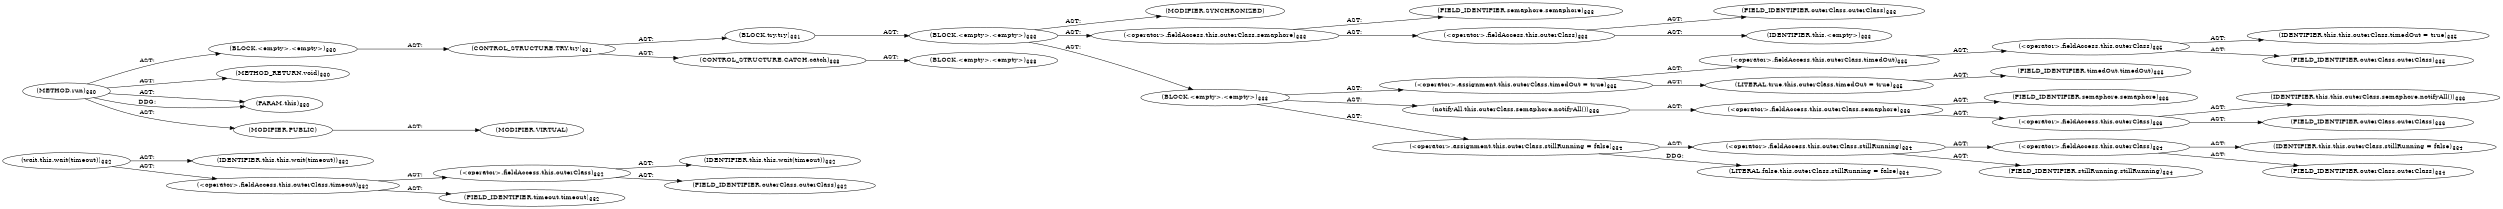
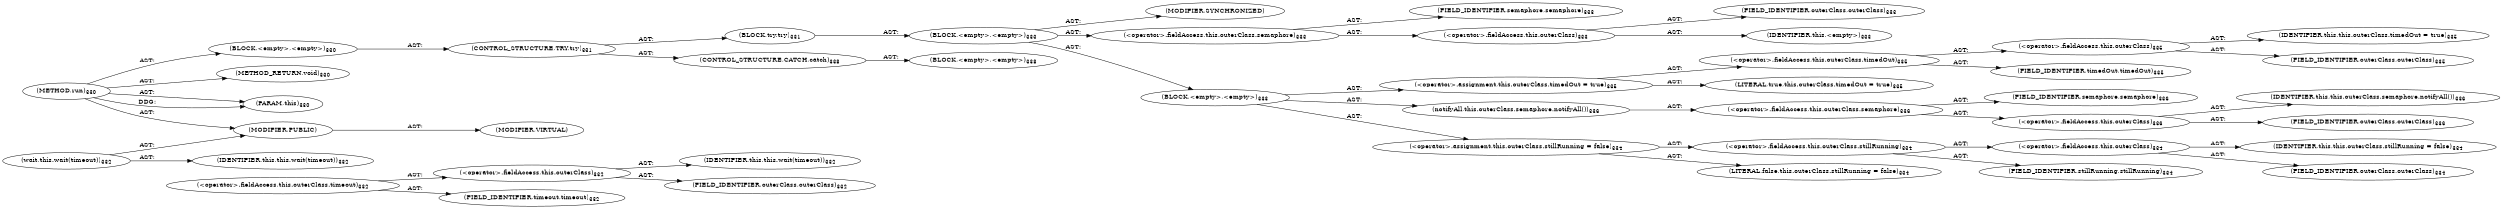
  digraph {
    rankdir=LR
    n1 [label=<(METHOD,run)<SUB>330</SUB>>]
    n2 [label=<(PARAM,this)<SUB>330</SUB>>]
    n3 [label=<(BLOCK,&lt;empty&gt;,&lt;empty&gt;)<SUB>330</SUB>>]
    n4 [label=<(MODIFIER,PUBLIC)>]
    n5 [label=<(METHOD_RETURN,void)<SUB>330</SUB>>]
    n6 [label=<(CONTROL_STRUCTURE,TRY,try)<SUB>331</SUB>>]
    n7 [label=<(MODIFIER,VIRTUAL)>]
    n8 [label=<(BLOCK,try,try)<SUB>331</SUB>>]
    n9 [label=<(CONTROL_STRUCTURE,CATCH,catch)<SUB>338</SUB>>]
    n10 [label=<(BLOCK,&lt;empty&gt;,&lt;empty&gt;)<SUB>333</SUB>>]
    n11 [label=<(BLOCK,&lt;empty&gt;,&lt;empty&gt;)<SUB>338</SUB>>]
    n12 [label=<(wait,this.wait(timeout))<SUB>332</SUB>>]
    n13 [label=<(IDENTIFIER,this,this.wait(timeout))<SUB>332</SUB>>]
    n14 [label=<(&lt;operator&gt;.fieldAccess,this.outerClass.timeout)<SUB>332</SUB>>]
    n15 [label=<(MODIFIER,SYNCHRONIZED)>]
    n16 [label=<(&lt;operator&gt;.fieldAccess,this.outerClass.semaphore)<SUB>333</SUB>>]
    n17 [label=<(BLOCK,&lt;empty&gt;,&lt;empty&gt;)<SUB>333</SUB>>]
    n18 [label=<(&lt;operator&gt;.fieldAccess,this.outerClass)<SUB>332</SUB>>]
    n19 [label=<(FIELD_IDENTIFIER,timeout,timeout)<SUB>332</SUB>>]
    n20 [label=<(IDENTIFIER,this,this.wait(timeout))<SUB>332</SUB>>]
    n21 [label=<(FIELD_IDENTIFIER,outerClass,outerClass)<SUB>332</SUB>>]
    n22 [label=<(&lt;operator&gt;.fieldAccess,this.outerClass)<SUB>333</SUB>>]
    n23 [label=<(FIELD_IDENTIFIER,semaphore,semaphore)<SUB>333</SUB>>]
    n24 [label=<(&lt;operator&gt;.assignment,this.outerClass.stillRunning = false)<SUB>334</SUB>>]
    n25 [label=<(&lt;operator&gt;.assignment,this.outerClass.timedOut = true)<SUB>335</SUB>>]
    n26 [label=<(notifyAll,this.outerClass.semaphore.notifyAll())<SUB>336</SUB>>]
    n27 [label=<(IDENTIFIER,this,&lt;empty&gt;)<SUB>333</SUB>>]
    n28 [label=<(FIELD_IDENTIFIER,outerClass,outerClass)<SUB>333</SUB>>]
    n29 [label=<(&lt;operator&gt;.fieldAccess,this.outerClass.stillRunning)<SUB>334</SUB>>]
    n30 [label=<(LITERAL,false,this.outerClass.stillRunning = false)<SUB>334</SUB>>]
    n31 [label=<(&lt;operator&gt;.fieldAccess,this.outerClass.timedOut)<SUB>335</SUB>>]
    n32 [label=<(LITERAL,true,this.outerClass.timedOut = true)<SUB>335</SUB>>]
    n33 [label=<(&lt;operator&gt;.fieldAccess,this.outerClass.semaphore)<SUB>336</SUB>>]
    n34 [label=<(&lt;operator&gt;.fieldAccess,this.outerClass)<SUB>334</SUB>>]
    n35 [label=<(FIELD_IDENTIFIER,stillRunning,stillRunning)<SUB>334</SUB>>]
    n36 [label=<(IDENTIFIER,this,this.outerClass.stillRunning = false)<SUB>334</SUB>>]
    n37 [label=<(FIELD_IDENTIFIER,outerClass,outerClass)<SUB>334</SUB>>]
    n38 [label=<(&lt;operator&gt;.fieldAccess,this.outerClass)<SUB>335</SUB>>]
    n39 [label=<(FIELD_IDENTIFIER,timedOut,timedOut)<SUB>335</SUB>>]
    n40 [label=<(IDENTIFIER,this,this.outerClass.timedOut = true)<SUB>335</SUB>>]
    n41 [label=<(FIELD_IDENTIFIER,outerClass,outerClass)<SUB>335</SUB>>]
    n42 [label=<(&lt;operator&gt;.fieldAccess,this.outerClass)<SUB>336</SUB>>]
    n43 [label=<(FIELD_IDENTIFIER,semaphore,semaphore)<SUB>336</SUB>>]
    n44 [label=<(IDENTIFIER,this,this.outerClass.semaphore.notifyAll())<SUB>336</SUB>>]
    n45 [label=<(FIELD_IDENTIFIER,outerClass,outerClass)<SUB>336</SUB>>]
    n1 -> n2 [label="AST: "]
    n1 -> n2 [label="DDG: "]
    n1 -> n3 [label="AST: "]
    n1 -> n4 [label="AST: "]
    n1 -> n5 [label="AST: "]
    n3 -> n6 [label="AST: "]
    n4 -> n7 [label="AST: "]
    n6 -> n8 [label="AST: "]
    n6 -> n9 [label="AST: "]
    n8 -> n10 [label="AST: "]
    n9 -> n11 [label="AST: "]
    n10 -> n15 [label="AST: "]
    n10 -> n16 [label="AST: "]
    n10 -> n17 [label="AST: "]
    n12 -> n13 [label="AST: "]
-   n12 -> n14 [label="AST: "]
+   n12 -> n4 [label="AST: "]
    n14 -> n18 [label="AST: "]
    n14 -> n19 [label="AST: "]
    n16 -> n22 [label="AST: "]
    n16 -> n23 [label="AST: "]
    n17 -> n24 [label="AST: "]
    n17 -> n25 [label="AST: "]
    n17 -> n26 [label="AST: "]
    n18 -> n20 [label="AST: "]
    n18 -> n21 [label="AST: "]
    n22 -> n27 [label="AST: "]
    n22 -> n28 [label="AST: "]
    n24 -> n29 [label="AST: "]
-   n24 -> n30 [label="DDG: "]
+   n24 -> n30 [label="AST: "]
    n25 -> n31 [label="AST: "]
    n25 -> n32 [label="AST: "]
    n26 -> n33 [label="AST: "]
    n29 -> n34 [label="AST: "]
    n29 -> n35 [label="AST: "]
    n31 -> n38 [label="AST: "]
-   n32 -> n39 [label="AST: "]
+   n31 -> n39 [label="AST: "]
    n33 -> n42 [label="AST: "]
    n33 -> n43 [label="AST: "]
    n34 -> n36 [label="AST: "]
    n34 -> n37 [label="AST: "]
    n38 -> n40 [label="AST: "]
    n38 -> n41 [label="AST: "]
    n42 -> n44 [label="AST: "]
    n42 -> n45 [label="AST: "]
  }
